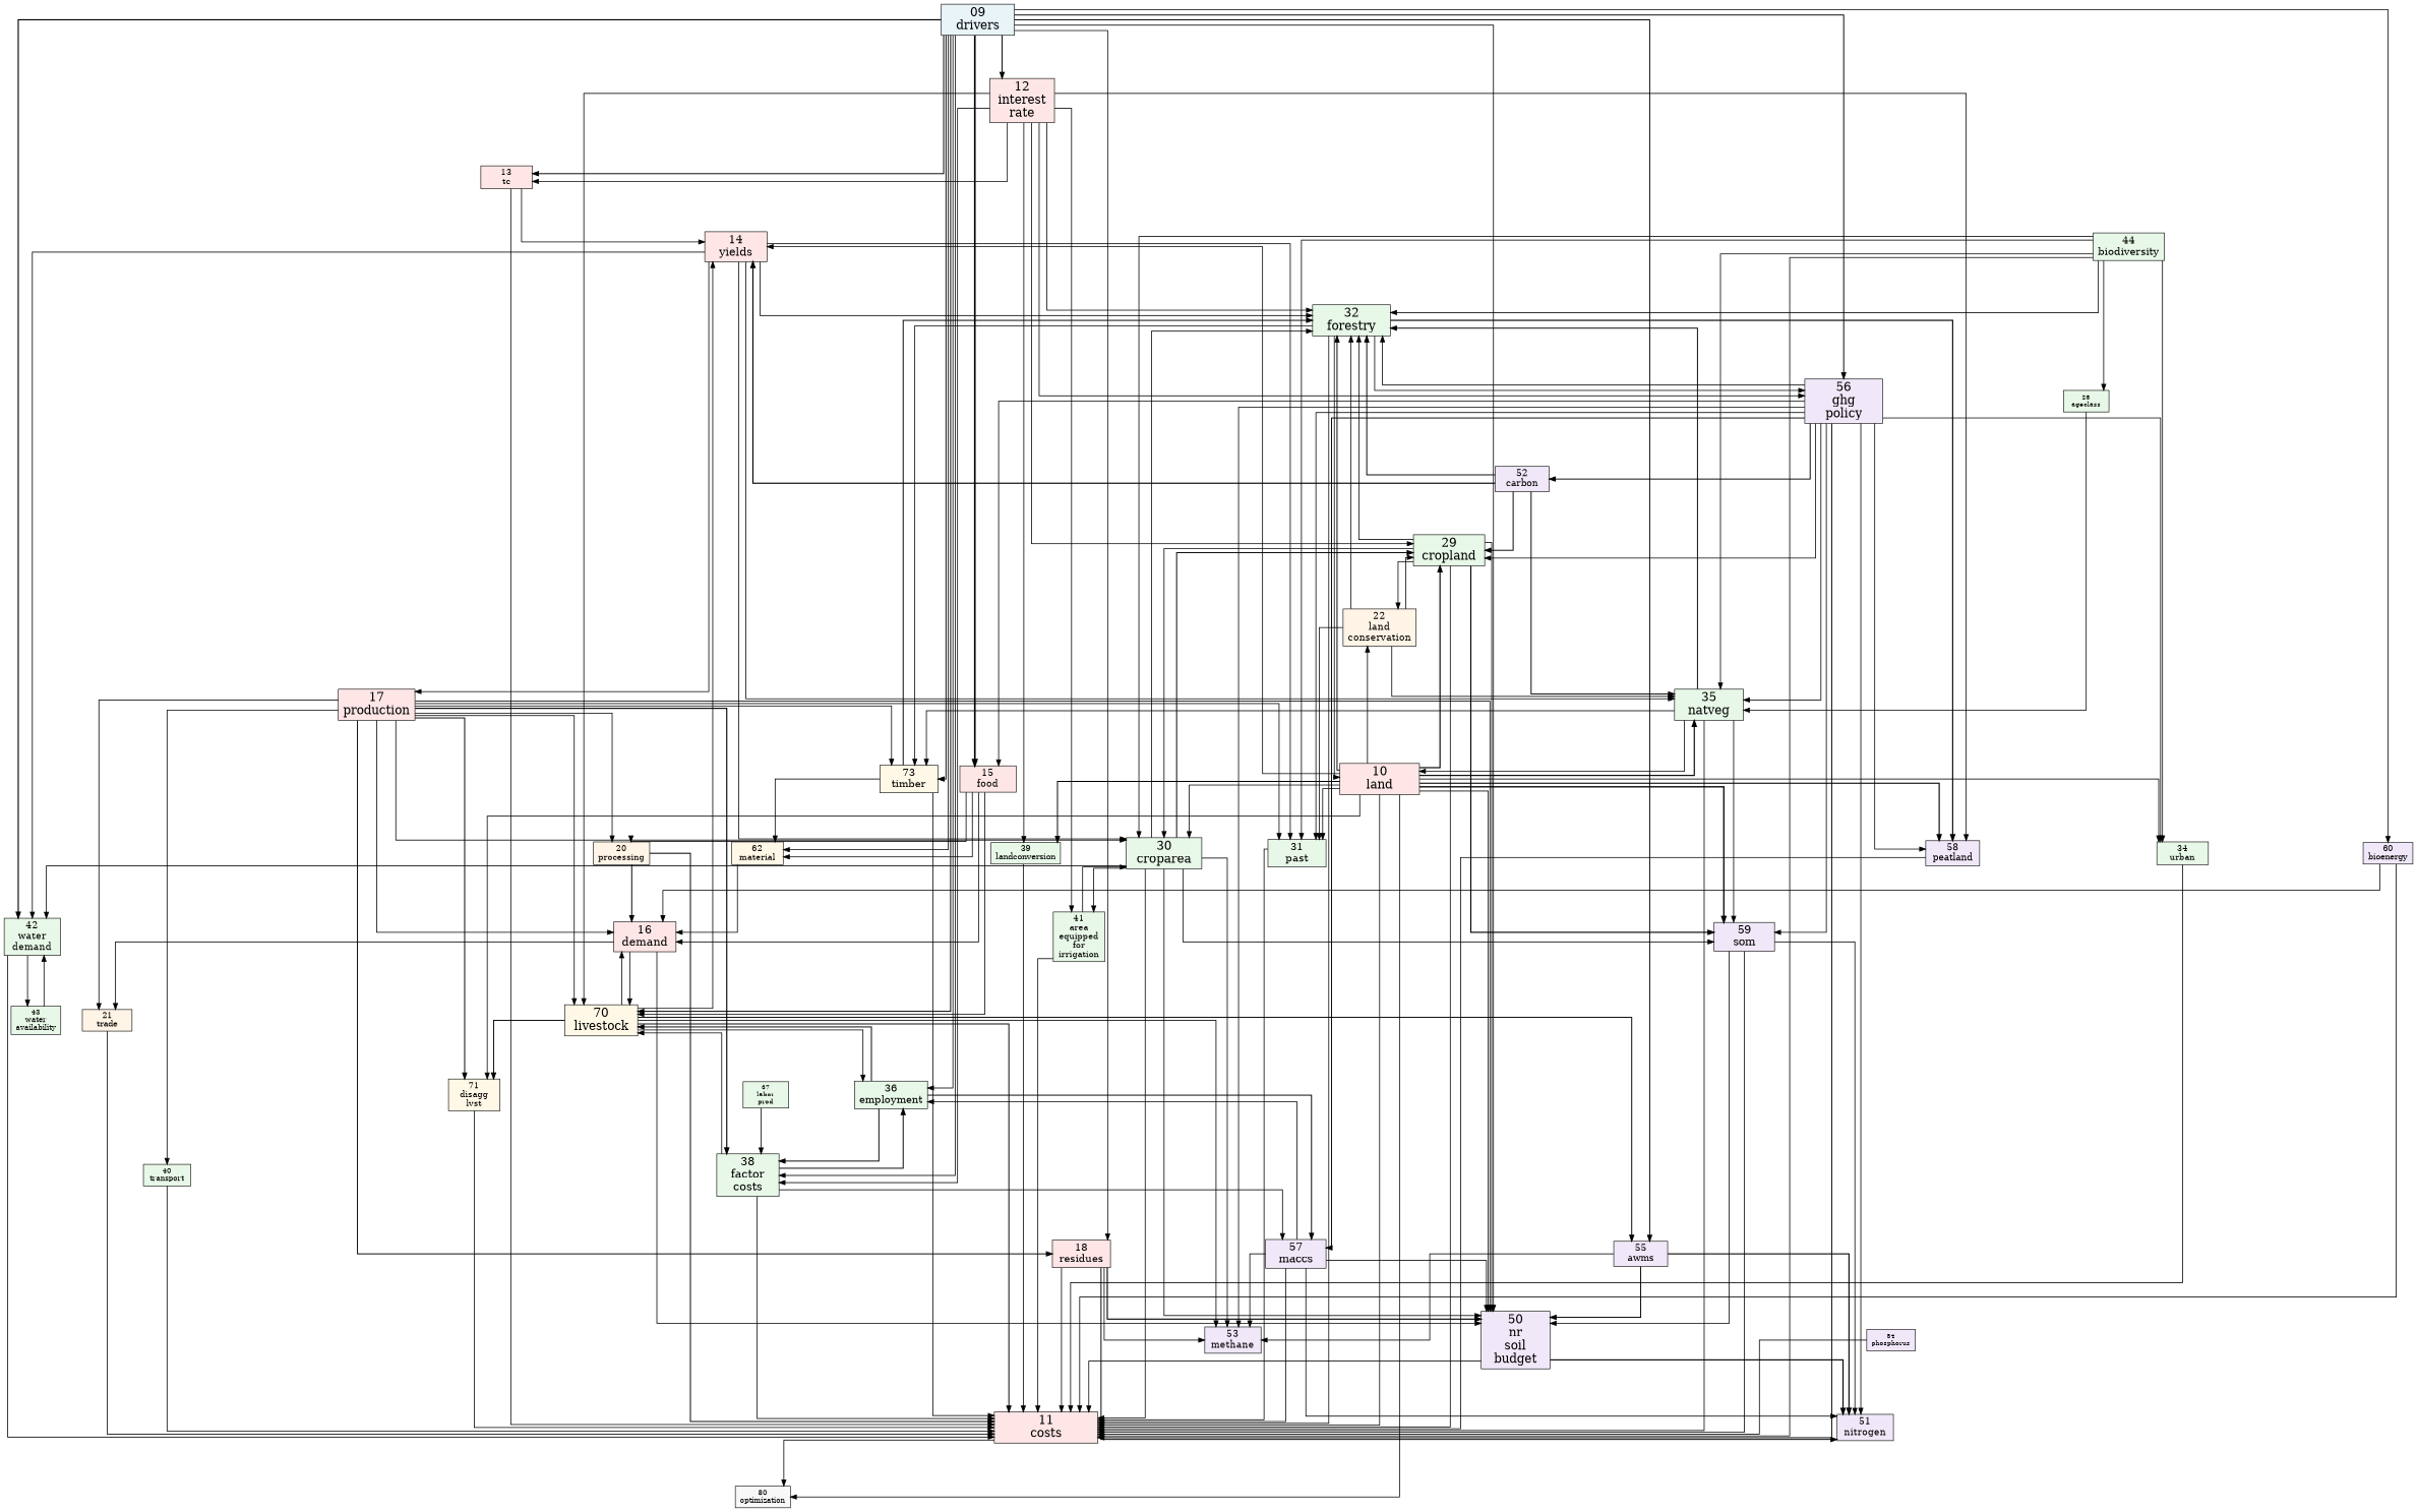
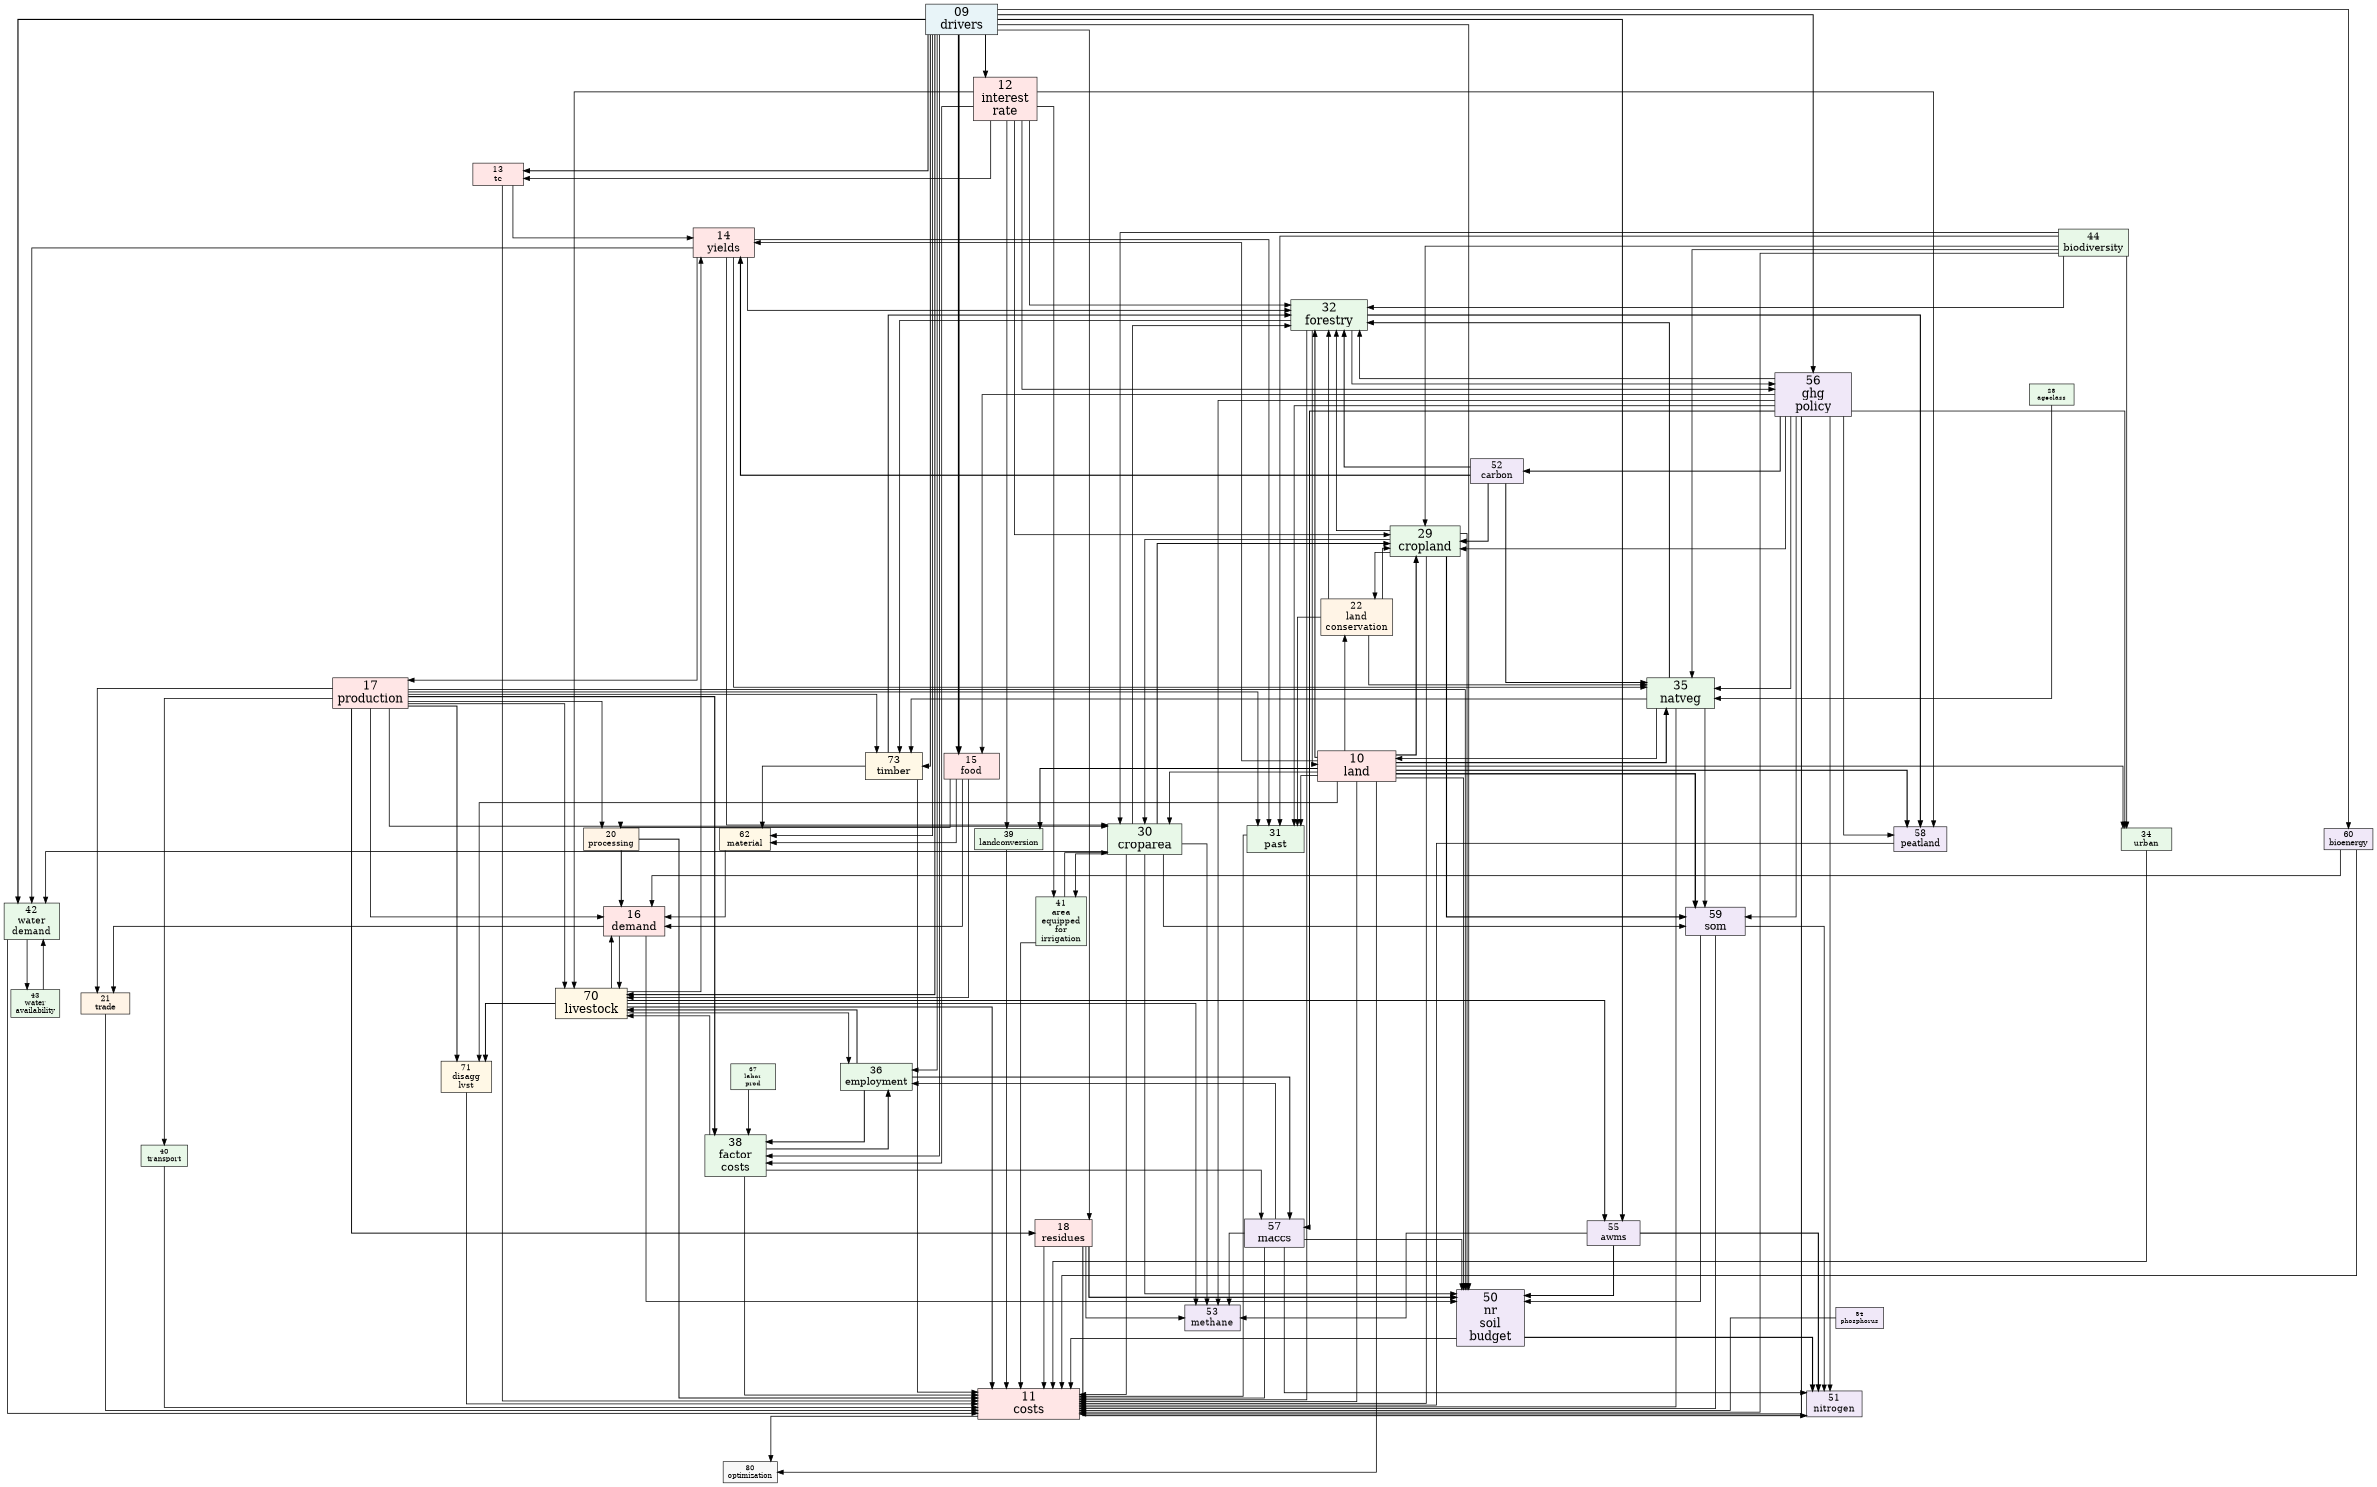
  digraph {
    nodesep=0.5
    rankdir=TB
    ranksep=1.0
    splines=ortho
    node [fillcolor="#E8F8E8" fontsize=20 shape=box style=filled]
    edge [penwidth=1.3]
    n1 [fillcolor="#E8F4F8" label="09\ndrivers" width=1.7000000000000002]
    n2 [fillcolor="#FFE6E6" label="12\ninterest\nrate" width=1.5]
    n3 [fillcolor="#FFE6E6" fontsize=14 label="13\ntc" width=1.2]
    n4 [fillcolor="#FFE6E6" fontsize=16 label="15\nfood" width=1.3]
    n5 [fillcolor="#FFE6E6" fontsize=17 label="18\nresidues" width=1.35]
    n6 [fontsize=17 label="36\nemployment" width=1.35]
    n7 [fontsize=19 label="38\nfactor\ncosts" width=1.45]
    n8 [fontsize=16 label="42\nwater\ndemand" width=1.3]
    n9 [fillcolor="#F0E8F8" label="50\nnr\nsoil\nbudget" width=1.6]
    n10 [fillcolor="#F0E8F8" fontsize=15 label="55\nawms" width=1.25]
    n11 [fillcolor="#F0E8F8" label="56\nghg\npolicy" width=1.8]
    n12 [fillcolor="#F0E8F8" fontsize=13 label="60\nbioenergy" width=1.15]
    n13 [fillcolor="#FFF8E6" fontsize=14 label="62\nmaterial" width=1.2]
    n14 [fillcolor="#FFF8E6" label="70\nlivestock" width=1.7000000000000002]
    n15 [fillcolor="#FFF8E6" fontsize=17 label="73\ntimber" width=1.35]
    n16 [label="29\ncropland" width=1.65]
    n17 [label="32\nforestry" width=1.8]
    n18 [fontsize=13 label="39\nlandconversion" width=1.15]
    n19 [fillcolor="#F0E8F8" fontsize=15 label="58\npeatland" width=1.25]
    n20 [fontsize=14 label="41\narea\nequipped\nfor\nirrigation" width=1.2]
    n21 [fillcolor="#FFE6E6" label="11\ncosts" width=2.4000000000000004]
    n22 [fillcolor="#FFE6E6" fontsize=19 label="14\nyields" width=1.45]
    n23 [fillcolor="#FFE6E6" fontsize=19 label="16\ndemand" width=1.45]
    n24 [fillcolor="#FFF4E6" fontsize=14 label="20\nprocessing" width=1.2]
    n25 [fillcolor="#F0E8F8" fontsize=16 label="51\nnitrogen" width=1.3]
    n26 [fillcolor="#F0E8F8" fontsize=16 label="53\nmethane" width=1.3]
    n27 [fillcolor="#F0E8F8" fontsize=18 label="57\nmaccs" width=1.4]
    n28 [fontsize=12 label="43\nwater\navailability" width=1.1]
    n29 [fontsize=17 label="31\npast" width=1.35]
    n30 [fontsize=14 label="34\nurban" width=1.2]
    n31 [label="35\nnatveg" width=1.6]
    n32 [fillcolor="#F0E8F8" fontsize=18 label="59\nsom" width=1.4]
    n33 [fillcolor="#F0E8F8" fontsize=15 label="52\ncarbon" width=1.25]
    n34 [fillcolor="#FFF8E6" fontsize=14 label="71\ndisagg\nlvst" width=1.2]
    n35 [fillcolor="#FFE6E6" label="10\nland" width=1.85]
    n36 [fillcolor="#FFF4E6" fontsize=16 label="22\nland\nconservation" width=1.3]
    n37 [label="30\ncroparea" width=1.75]
    n38 [fillcolor="#F8F8F8" fontsize=12 label="80\noptimization" width=1.1]
    n39 [fillcolor="#FFE6E6" label="17\nproduction" width=1.7000000000000002]
    n40 [fillcolor="#FFF4E6" fontsize=13 label="21\ntrade" width=1.15]
    n41 [fontsize=12 label="40\ntransport" width=1.1]
    n42 [fontsize=11 label="28\nageclass" width=1.05]
    n43 [fontsize=11 label="37\nlabor\nprod" width=1.05]
    n44 [fontsize=17 label="44\nbiodiversity" width=1.35]
    n45 [fillcolor="#F0E8F8" fontsize=11 label="54\nphosphorus" width=1.05]
    n1 -> n2 [penwidth=1.6]
    n1 -> n3 [penwidth=1.6]
    n1 -> n4 [penwidth=2.8]
    n1 -> n5
    n1 -> n6
    n1 -> n7
    n1 -> n8 [penwidth=1.9]
    n1 -> n9
    n1 -> n10 [penwidth=1.6]
    n1 -> n11 [penwidth=1.6]
    n1 -> n12
    n1 -> n13
    n1 -> n14 [penwidth=1.6]
    n1 -> n15 [penwidth=1.6]
    n2 -> n3
    n2 -> n7
    n2 -> n11
    n2 -> n14
    n2 -> n16
    n2 -> n17
    n2 -> n18
    n2 -> n19
    n2 -> n20
    n3 -> n21
    n3 -> n22
    n4 -> n13
    n4 -> n14
    n4 -> n23
    n4 -> n24
    n5 -> n9 [penwidth=1.9]
    n5 -> n21
    n5 -> n25 [penwidth=1.6]
    n5 -> n26
    n6 -> n7 [penwidth=1.6]
    n6 -> n14 [penwidth=1.6]
    n6 -> n27 [penwidth=1.6]
    n7 -> n6 [penwidth=1.6]
    n7 -> n14
    n7 -> n21
    n7 -> n27
    n8 -> n21
    n8 -> n28
    n9 -> n21
    n9 -> n25 [penwidth=1.9]
    n10 -> n9 [penwidth=1.6]
    n10 -> n25 [penwidth=1.9]
    n10 -> n26
    n11 -> n4
    n11 -> n16
    n11 -> n17
    n11 -> n19
    n11 -> n21 [penwidth=1.6]
    n11 -> n25
    n11 -> n26
    n11 -> n27 [penwidth=1.6]
    n11 -> n29
    n11 -> n30
    n11 -> n31
    n11 -> n32
    n11 -> n33 [penwidth=1.6]
    n12 -> n21
    n12 -> n23
    n13 -> n23
    n14 -> n6
    n14 -> n10 [penwidth=1.6]
    n14 -> n21 [penwidth=1.6]
    n14 -> n22
    n14 -> n23
    n14 -> n26
    n14 -> n34 [penwidth=1.6]
    n15 -> n13
    n15 -> n17 [penwidth=1.6]
    n15 -> n21
    n16 -> n9
    n16 -> n17
    n16 -> n21
    n16 -> n32 [penwidth=1.9]
    n16 -> n36
    n16 -> n37
    n17 -> n11
    n17 -> n15
    n17 -> n19 [penwidth=1.9]
    n17 -> n21
    n17 -> n35
    n18 -> n21
    n19 -> n21
    n20 -> n21
    n20 -> n37
    n21 -> n38
    n22 -> n8
    n22 -> n17
    n22 -> n29
    n22 -> n31
    n22 -> n37
    n22 -> n39
    n23 -> n9
    n23 -> n14
    n23 -> n40
    n24 -> n21 [penwidth=1.6]
    n24 -> n23 [penwidth=1.6]
    n27 -> n6
    n27 -> n9
    n27 -> n21
    n27 -> n25
    n27 -> n26
    n28 -> n8
    n29 -> n21
    n30 -> n21
    n31 -> n15
    n31 -> n17 [penwidth=1.6]
    n31 -> n21
    n31 -> n32
    n31 -> n35
    n32 -> n9
    n32 -> n21
    n32 -> n25
    n33 -> n16 [penwidth=1.6]
    n33 -> n17 [penwidth=1.6]
    n33 -> n22 [penwidth=1.9]
    n33 -> n31 [penwidth=1.6]
    n34 -> n21
    n35 -> n9
    n35 -> n16 [penwidth=1.9]
    n35 -> n17 [penwidth=1.6]
    n35 -> n18 [penwidth=1.6]
    n35 -> n19 [penwidth=1.9]
    n35 -> n21
    n35 -> n22
    n35 -> n29
    n35 -> n30
    n35 -> n31 [penwidth=1.9]
    n35 -> n32 [penwidth=2.2]
    n35 -> n34
    n35 -> n36
    n35 -> n37
    n35 -> n38
    n36 -> n16
    n36 -> n17
    n36 -> n29
    n36 -> n31
    n37 -> n8
    n37 -> n9
    n37 -> n16 [penwidth=1.6]
    n37 -> n17
    n37 -> n20
    n37 -> n21
    n37 -> n26
    n37 -> n32
    n39 -> n5 [penwidth=1.6]
    n39 -> n7 [penwidth=1.9]
    n39 -> n9
    n39 -> n14
    n39 -> n15
    n39 -> n23
    n39 -> n24
    n39 -> n29
    n39 -> n34 [penwidth=1.6]
    n39 -> n37
    n39 -> n40
    n39 -> n41
    n40 -> n21
    n41 -> n21
    n42 -> n31
    n43 -> n7
-   n44 -> n42
+   n44 -> n16
    n44 -> n17
    n44 -> n21
    n44 -> n29
    n44 -> n30
    n44 -> n31
    n44 -> n37
    n45 -> n21
  }
